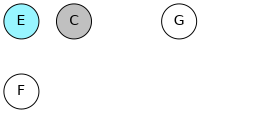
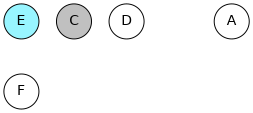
  graph {
    mindist=.1
    node [fillcolor=white fontname=Helvetica margin=0 shape=circle style=filled]
    edge [style=invis]
    E [fillcolor=cadetblue1]
    F
    C [fillcolor=gray]
-   G
+   D
+   A
    subgraph sub_1 {
      E
      F
    }
    E -- F
    F -- F
  }
